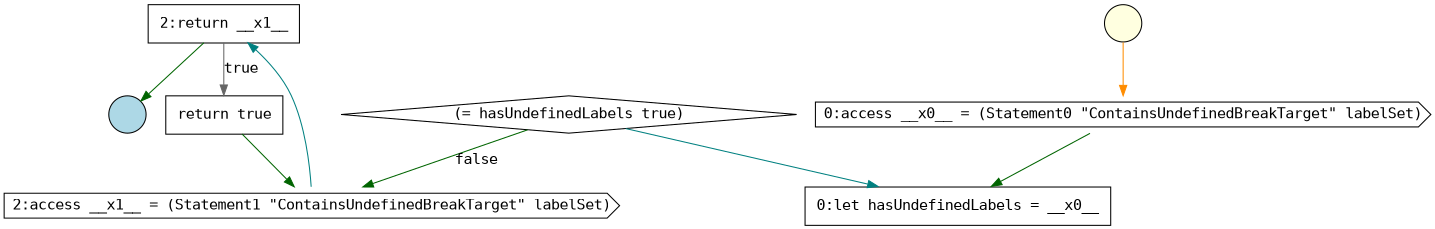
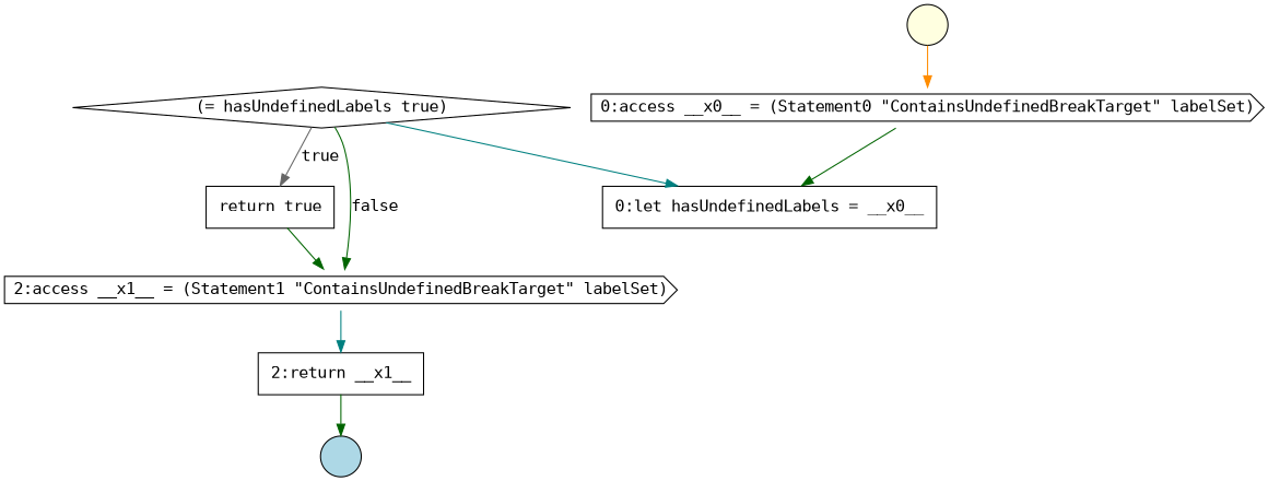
  digraph {
    fontname="DejaVu Sans Mono"
    node [color=black fillcolor=white fontname="DejaVu Sans Mono" shape=none style=filled]
    edge [color=darkgreen fontname="DejaVu Sans Mono"]
    n1 [fillcolor=lightblue label=" " shape=circle]
    n2 [label=<<font color="black">     <table border="0" cellborder="1" cellspacing="0" cellpadding="10">       <tr><td align="left">2:return __x1__</td></tr>     </table>   </font>> margin=0]
    n3 [label=<<font color="black">     <table border="0" cellborder="1" cellspacing="0" cellpadding="10">       <tr><td align="left">0:let hasUndefinedLabels = __x0__</td></tr>     </table>   </font>> margin=0]
    n4 [label=<<font color="black">(= hasUndefinedLabels true)</font>> shape=diamond]
    n5 [label=<<font color="black">     <table border="0" cellborder="1" cellspacing="0" cellpadding="10">       <tr><td align="left">return true</td></tr>     </table>   </font>> margin=0]
    n6 [label=<<font color="black">2:access __x1__ = (Statement1 &quot;ContainsUndefinedBreakTarget&quot; labelSet)</font>> shape=cds]
    n7 [fillcolor=lightyellow label=" " shape=circle]
    n8 [label=<<font color="black">0:access __x0__ = (Statement0 &quot;ContainsUndefinedBreakTarget&quot; labelSet)</font>> shape=cds]
    n2 -> n1
    n4 -> n3 [color=teal]
-   n2 -> n5 [color=gray40 label=<<font color="black">true</font>>]
+   n4 -> n5 [color=gray40 label=<<font color="black">true</font>>]
    n4 -> n6 [label=<<font color="black">false</font>>]
    n5 -> n6
    n6 -> n2 [color=teal]
    n7 -> n8 [color=darkorange]
    n8 -> n3
  }
